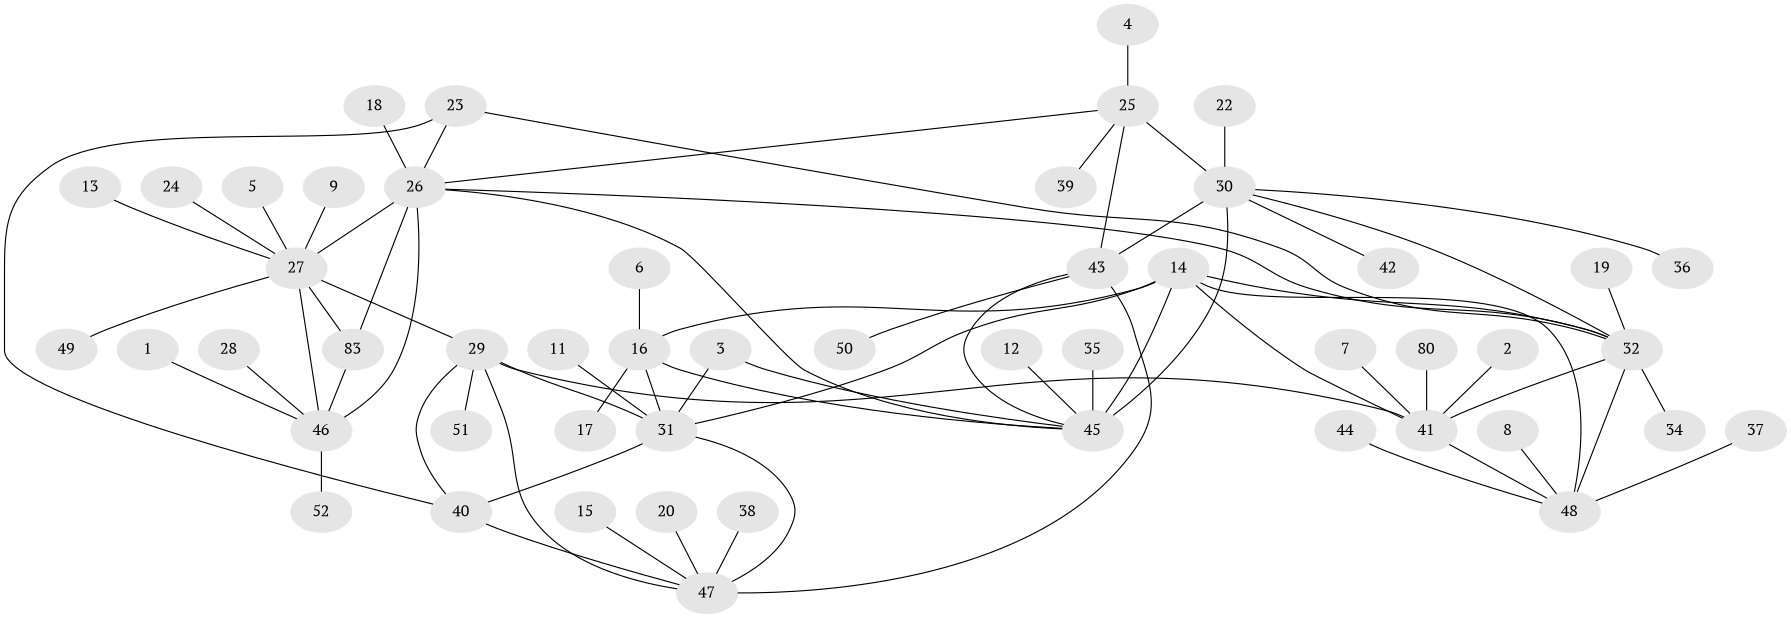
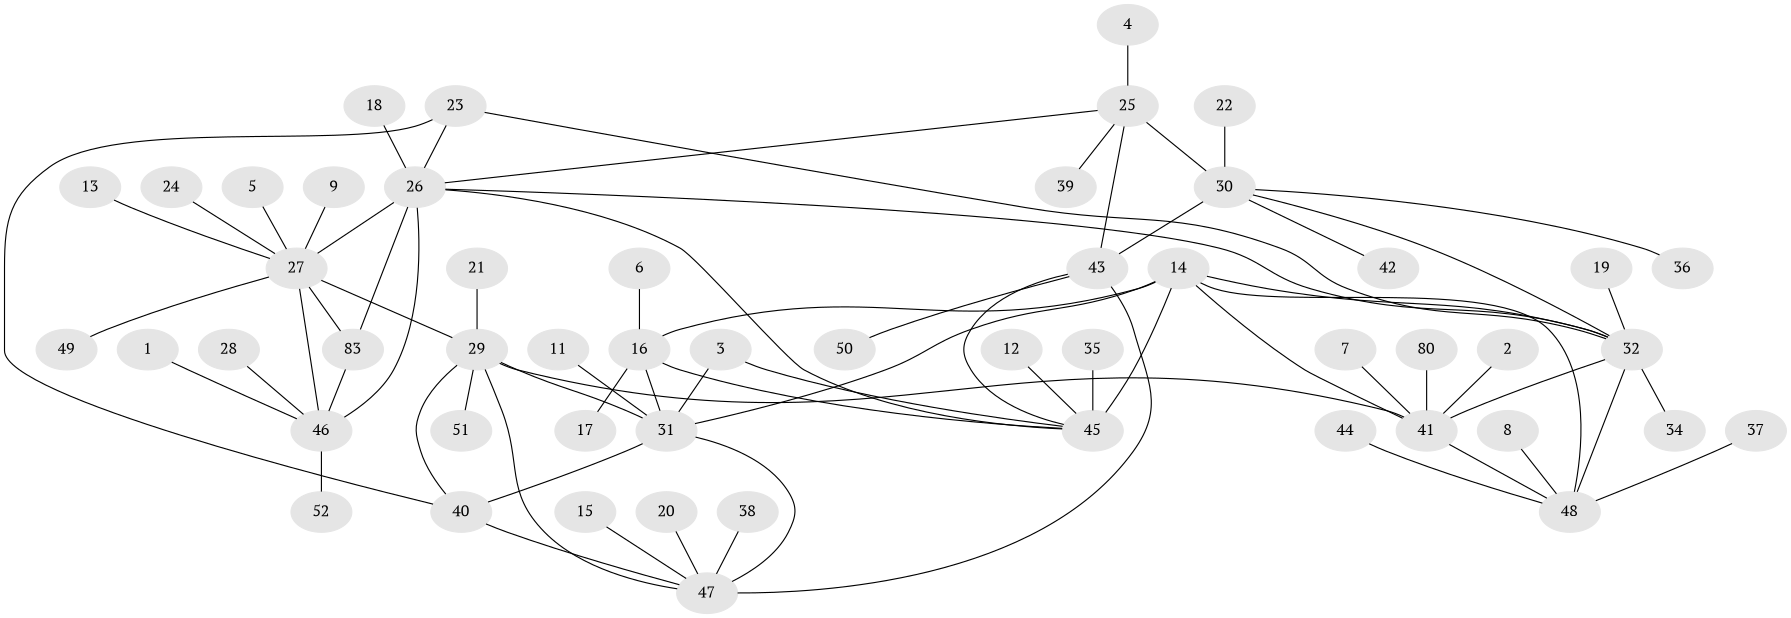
  graph {
    fontname="PT Serif"
    node [color=gray90 fontname="PT Serif" style=filled]
    edge [fontname="PT Serif" weight=1.0]
    1
    46
    52
    2
    41
    48
    3
    31
    45
    47
    40
    4
    25
    26
    30
    39
    43
    5
    27
    29
    n21 [label=83]
    49
    6
    16
    17
    7
    8
    9
    n29 [label=80]
    11
    12
    13
    14
    32
    34
    15
    18
    19
    20
+   21
    51
    22
    36
    42
    23
    24
    50
    28
    35
    37
    38
    44
    1 -- 46
    46 -- 52
    2 -- 41
    41 -- 48
    3 -- 31
    3 -- 45
    31 -- 47 [weight=2.0]
    31 -- 40 [weight=2.0]
    40 -- 47
    4 -- 25
    25 -- 26
    25 -- 30 [weight=2.0]
    25 -- 39
    25 -- 43 [weight=4.0]
    26 -- 46 [weight=2.0]
    26 -- 45
    26 -- 27 [weight=2.0]
    26 -- n21 [weight=2.0]
    26 -- 32
-   30 -- 45 [weight=2.0]
    30 -- 43 [weight=3.0]
    30 -- 32
    30 -- 36
    30 -- 42
    43 -- 45
    43 -- 47
    43 -- 50
    5 -- 27
    27 -- 46
    27 -- 29
    27 -- n21
    27 -- 49
    29 -- 41
    29 -- 31 [weight=2.0]
    29 -- 47
    29 -- 40
    29 -- 51
    n21 -- 46
    6 -- 16
    16 -- 31
    16 -- 45 [weight=2.0]
    16 -- 17
    7 -- 41
    8 -- 48
    9 -- 27
    n29 -- 41
    11 -- 31
    12 -- 45
    13 -- 27
    14 -- 41 [weight=2.0]
    14 -- 48 [weight=2.0]
    14 -- 31
    14 -- 45 [weight=4.0]
    14 -- 16 [weight=2.0]
    14 -- 32 [weight=2.0]
    32 -- 41
    32 -- 48
    32 -- 34
    15 -- 47
    18 -- 26
    19 -- 32
    20 -- 47
+   21 -- 29
    22 -- 30
    23 -- 40
    23 -- 26
    23 -- 32
    24 -- 27
    28 -- 46
    35 -- 45
    37 -- 48
    38 -- 47
    44 -- 48
  }
